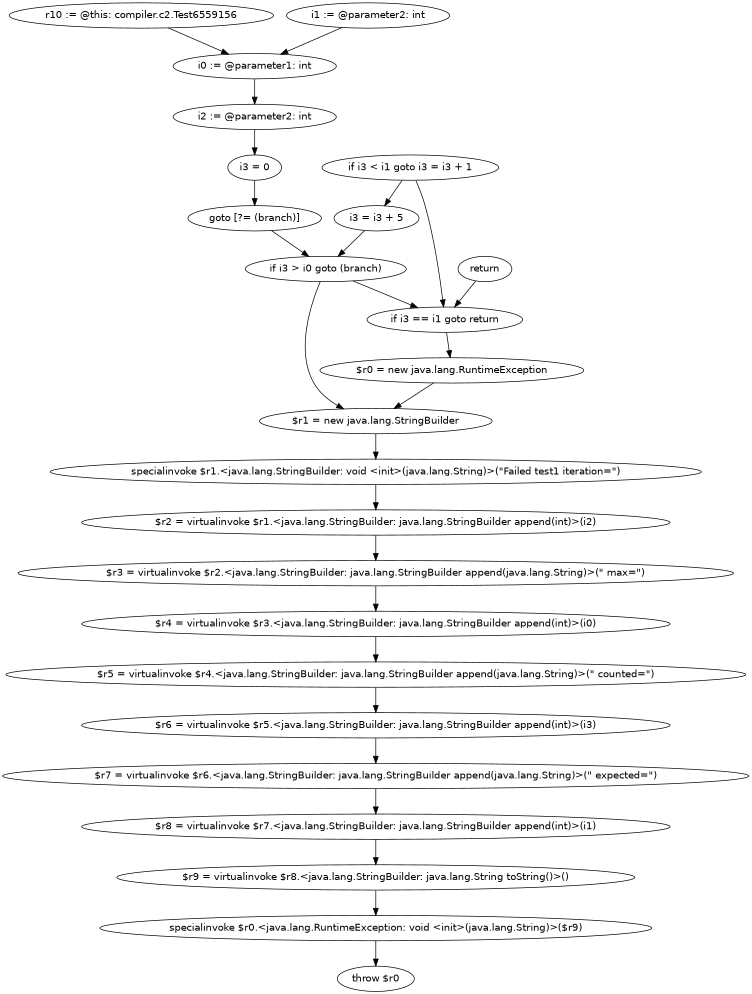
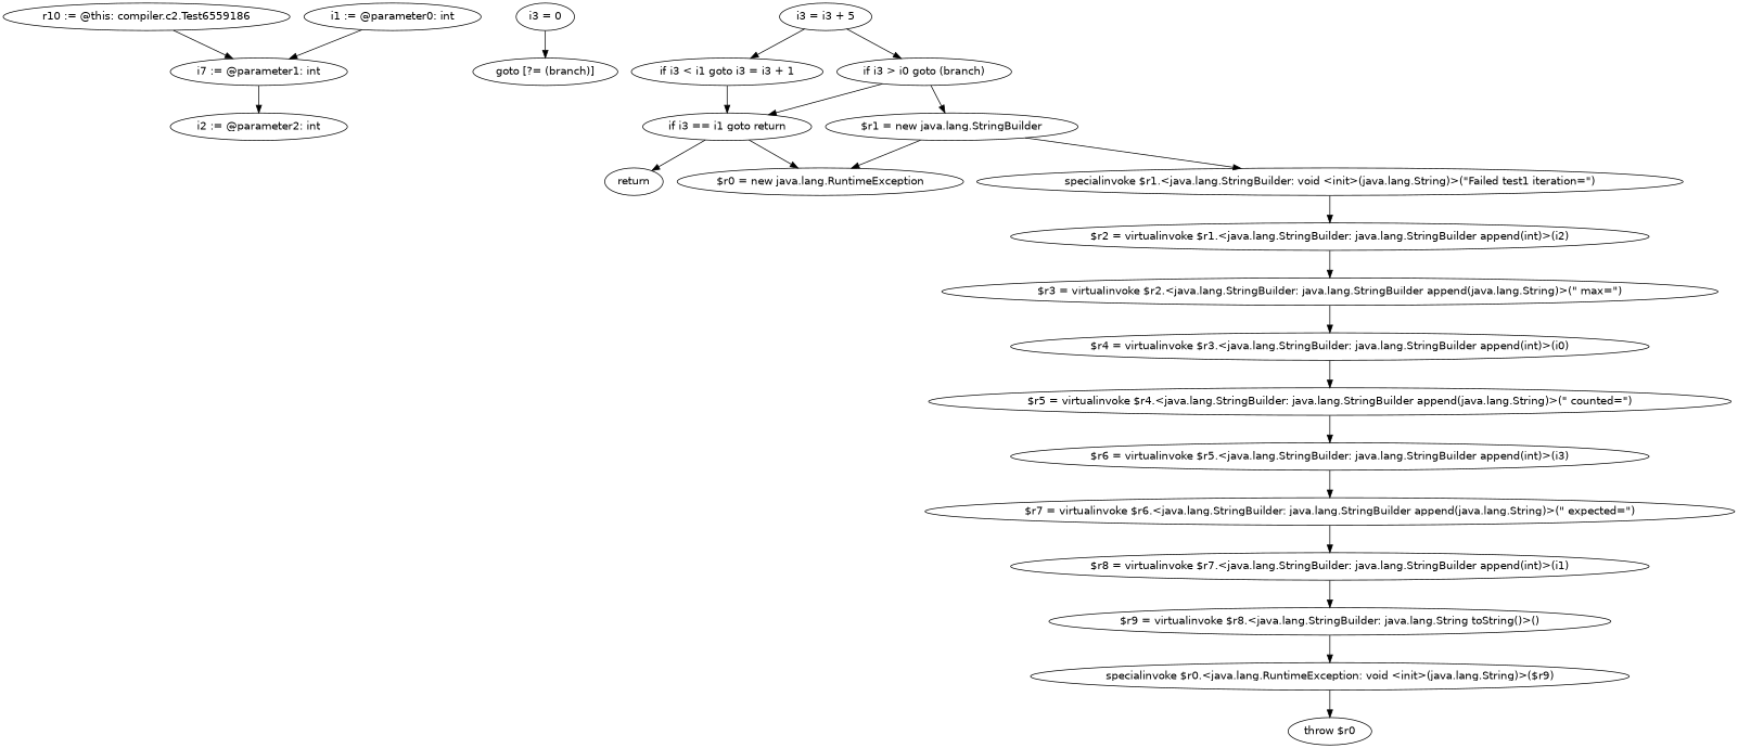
  digraph {
    fontname="DejaVu Sans"
    node [fontname="DejaVu Sans"]
    edge [fontname="DejaVu Sans"]
-   "r10 := @this: compiler.c2.Test6559156"
-   "i0 := @parameter1: int"
-   "i1 := @parameter0: int" [label="i1 := @parameter2: int"]
+   "r10 := @this: compiler.c2.Test6559156" [label="r10 := @this: compiler.c2.Test6559186"]
+   "i0 := @parameter1: int" [label="i7 := @parameter1: int"]
+   "i1 := @parameter0: int"
    "i2 := @parameter2: int"
    "i3 = 0"
    "goto [?= (branch)]"
    "if i3 > i0 goto (branch)"
    "if i3 == i1 goto return"
    "$r1 = new java.lang.StringBuilder"
    n10 [label="i3 = i3 + 5"]
    "if i3 < i1 goto i3 = i3 + 1"
    "$r0 = new java.lang.RuntimeException"
    return
    "specialinvoke $r1.<java.lang.StringBuilder: void <init>(java.lang.String)>(\"Failed test1 iteration=\")"
    "$r2 = virtualinvoke $r1.<java.lang.StringBuilder: java.lang.StringBuilder append(int)>(i2)"
    "$r3 = virtualinvoke $r2.<java.lang.StringBuilder: java.lang.StringBuilder append(java.lang.String)>(\" max=\")"
    "$r4 = virtualinvoke $r3.<java.lang.StringBuilder: java.lang.StringBuilder append(int)>(i0)"
    "$r5 = virtualinvoke $r4.<java.lang.StringBuilder: java.lang.StringBuilder append(java.lang.String)>(\" counted=\")"
    "$r6 = virtualinvoke $r5.<java.lang.StringBuilder: java.lang.StringBuilder append(int)>(i3)"
    "$r7 = virtualinvoke $r6.<java.lang.StringBuilder: java.lang.StringBuilder append(java.lang.String)>(\" expected=\")"
    "$r8 = virtualinvoke $r7.<java.lang.StringBuilder: java.lang.StringBuilder append(int)>(i1)"
    "$r9 = virtualinvoke $r8.<java.lang.StringBuilder: java.lang.String toString()>()"
    "specialinvoke $r0.<java.lang.RuntimeException: void <init>(java.lang.String)>($r9)"
    "throw $r0"
    "r10 := @this: compiler.c2.Test6559156" -> "i0 := @parameter1: int"
    "i0 := @parameter1: int" -> "i2 := @parameter2: int"
    "i1 := @parameter0: int" -> "i0 := @parameter1: int"
-   "i2 := @parameter2: int" -> "i3 = 0"
    "i3 = 0" -> "goto [?= (branch)]"
-   "goto [?= (branch)]" -> "if i3 > i0 goto (branch)"
    "if i3 > i0 goto (branch)" -> "if i3 == i1 goto return"
    "if i3 > i0 goto (branch)" -> "$r1 = new java.lang.StringBuilder"
    "if i3 == i1 goto return" -> "$r0 = new java.lang.RuntimeException"
-   return -> "if i3 == i1 goto return"
+   "if i3 == i1 goto return" -> return
    "$r1 = new java.lang.StringBuilder" -> "specialinvoke $r1.<java.lang.StringBuilder: void <init>(java.lang.String)>(\"Failed test1 iteration=\")"
    n10 -> "if i3 > i0 goto (branch)"
    "if i3 < i1 goto i3 = i3 + 1" -> "if i3 == i1 goto return"
-   "if i3 < i1 goto i3 = i3 + 1" -> n10
-   "$r0 = new java.lang.RuntimeException" -> "$r1 = new java.lang.StringBuilder"
+   n10 -> "if i3 < i1 goto i3 = i3 + 1"
+   "$r1 = new java.lang.StringBuilder" -> "$r0 = new java.lang.RuntimeException"
    "specialinvoke $r1.<java.lang.StringBuilder: void <init>(java.lang.String)>(\"Failed test1 iteration=\")" -> "$r2 = virtualinvoke $r1.<java.lang.StringBuilder: java.lang.StringBuilder append(int)>(i2)"
    "$r2 = virtualinvoke $r1.<java.lang.StringBuilder: java.lang.StringBuilder append(int)>(i2)" -> "$r3 = virtualinvoke $r2.<java.lang.StringBuilder: java.lang.StringBuilder append(java.lang.String)>(\" max=\")"
    "$r3 = virtualinvoke $r2.<java.lang.StringBuilder: java.lang.StringBuilder append(java.lang.String)>(\" max=\")" -> "$r4 = virtualinvoke $r3.<java.lang.StringBuilder: java.lang.StringBuilder append(int)>(i0)"
    "$r4 = virtualinvoke $r3.<java.lang.StringBuilder: java.lang.StringBuilder append(int)>(i0)" -> "$r5 = virtualinvoke $r4.<java.lang.StringBuilder: java.lang.StringBuilder append(java.lang.String)>(\" counted=\")"
    "$r5 = virtualinvoke $r4.<java.lang.StringBuilder: java.lang.StringBuilder append(java.lang.String)>(\" counted=\")" -> "$r6 = virtualinvoke $r5.<java.lang.StringBuilder: java.lang.StringBuilder append(int)>(i3)"
    "$r6 = virtualinvoke $r5.<java.lang.StringBuilder: java.lang.StringBuilder append(int)>(i3)" -> "$r7 = virtualinvoke $r6.<java.lang.StringBuilder: java.lang.StringBuilder append(java.lang.String)>(\" expected=\")"
    "$r7 = virtualinvoke $r6.<java.lang.StringBuilder: java.lang.StringBuilder append(java.lang.String)>(\" expected=\")" -> "$r8 = virtualinvoke $r7.<java.lang.StringBuilder: java.lang.StringBuilder append(int)>(i1)"
    "$r8 = virtualinvoke $r7.<java.lang.StringBuilder: java.lang.StringBuilder append(int)>(i1)" -> "$r9 = virtualinvoke $r8.<java.lang.StringBuilder: java.lang.String toString()>()"
    "$r9 = virtualinvoke $r8.<java.lang.StringBuilder: java.lang.String toString()>()" -> "specialinvoke $r0.<java.lang.RuntimeException: void <init>(java.lang.String)>($r9)"
    "specialinvoke $r0.<java.lang.RuntimeException: void <init>(java.lang.String)>($r9)" -> "throw $r0"
  }
